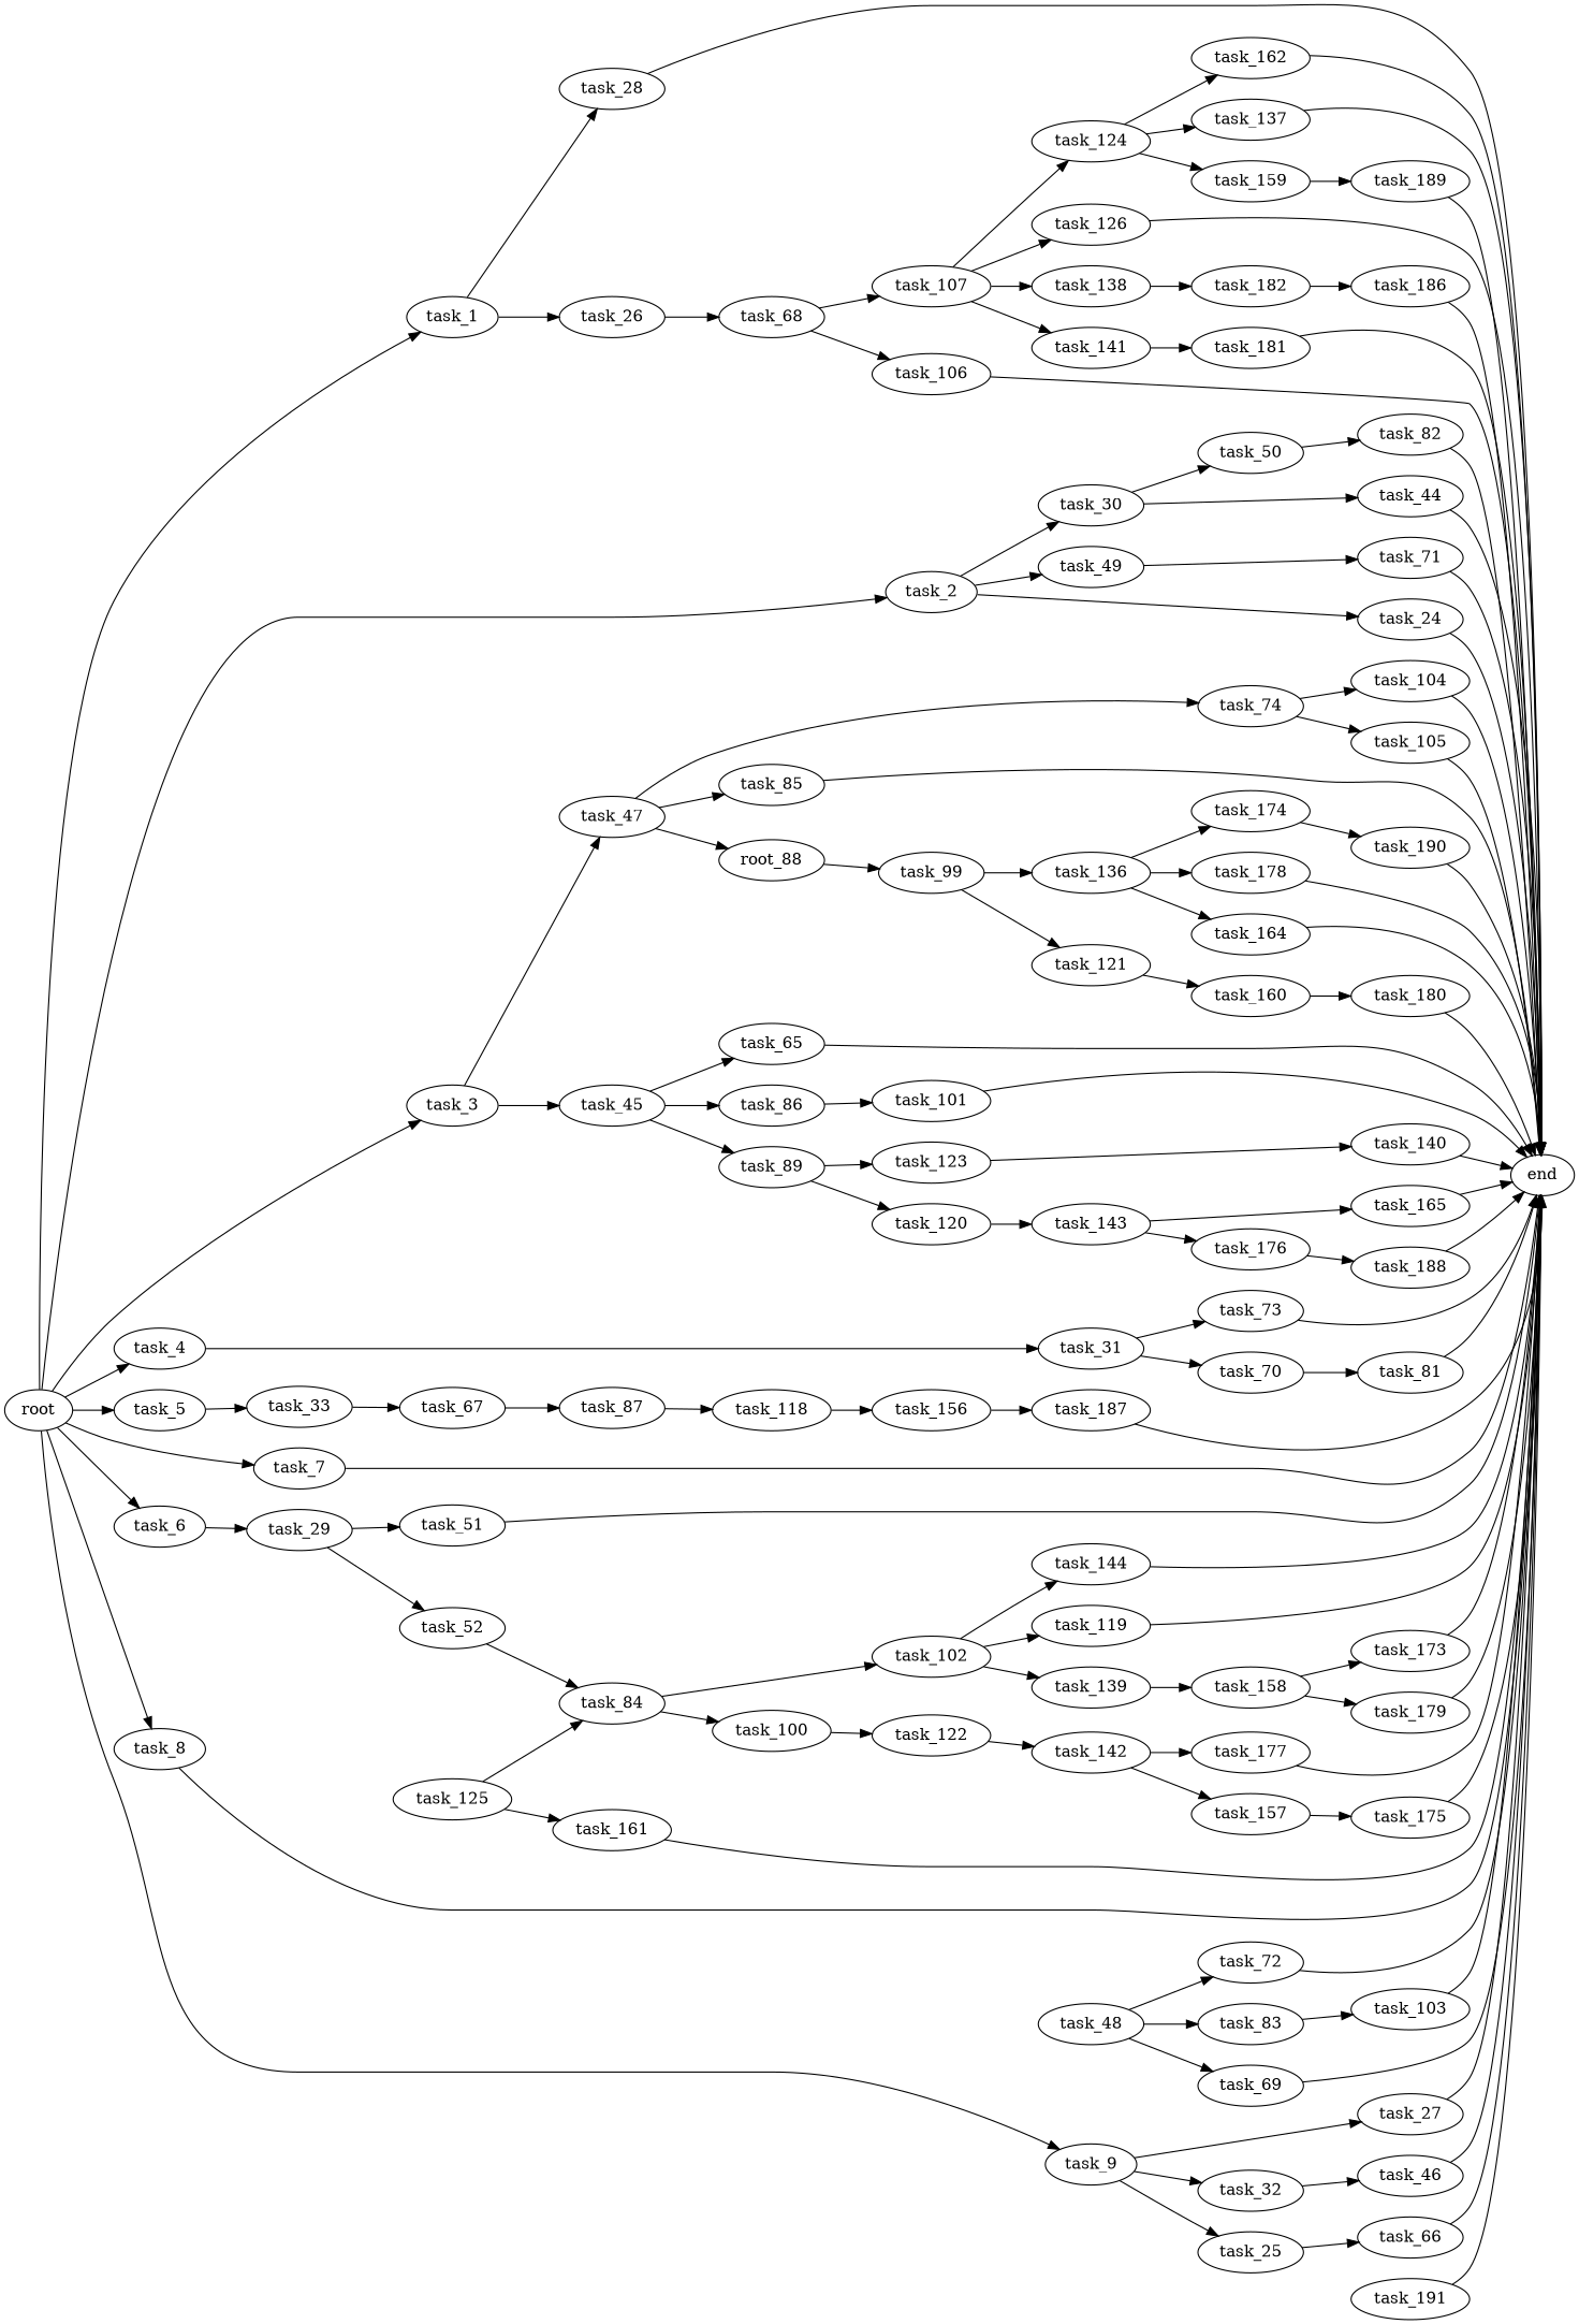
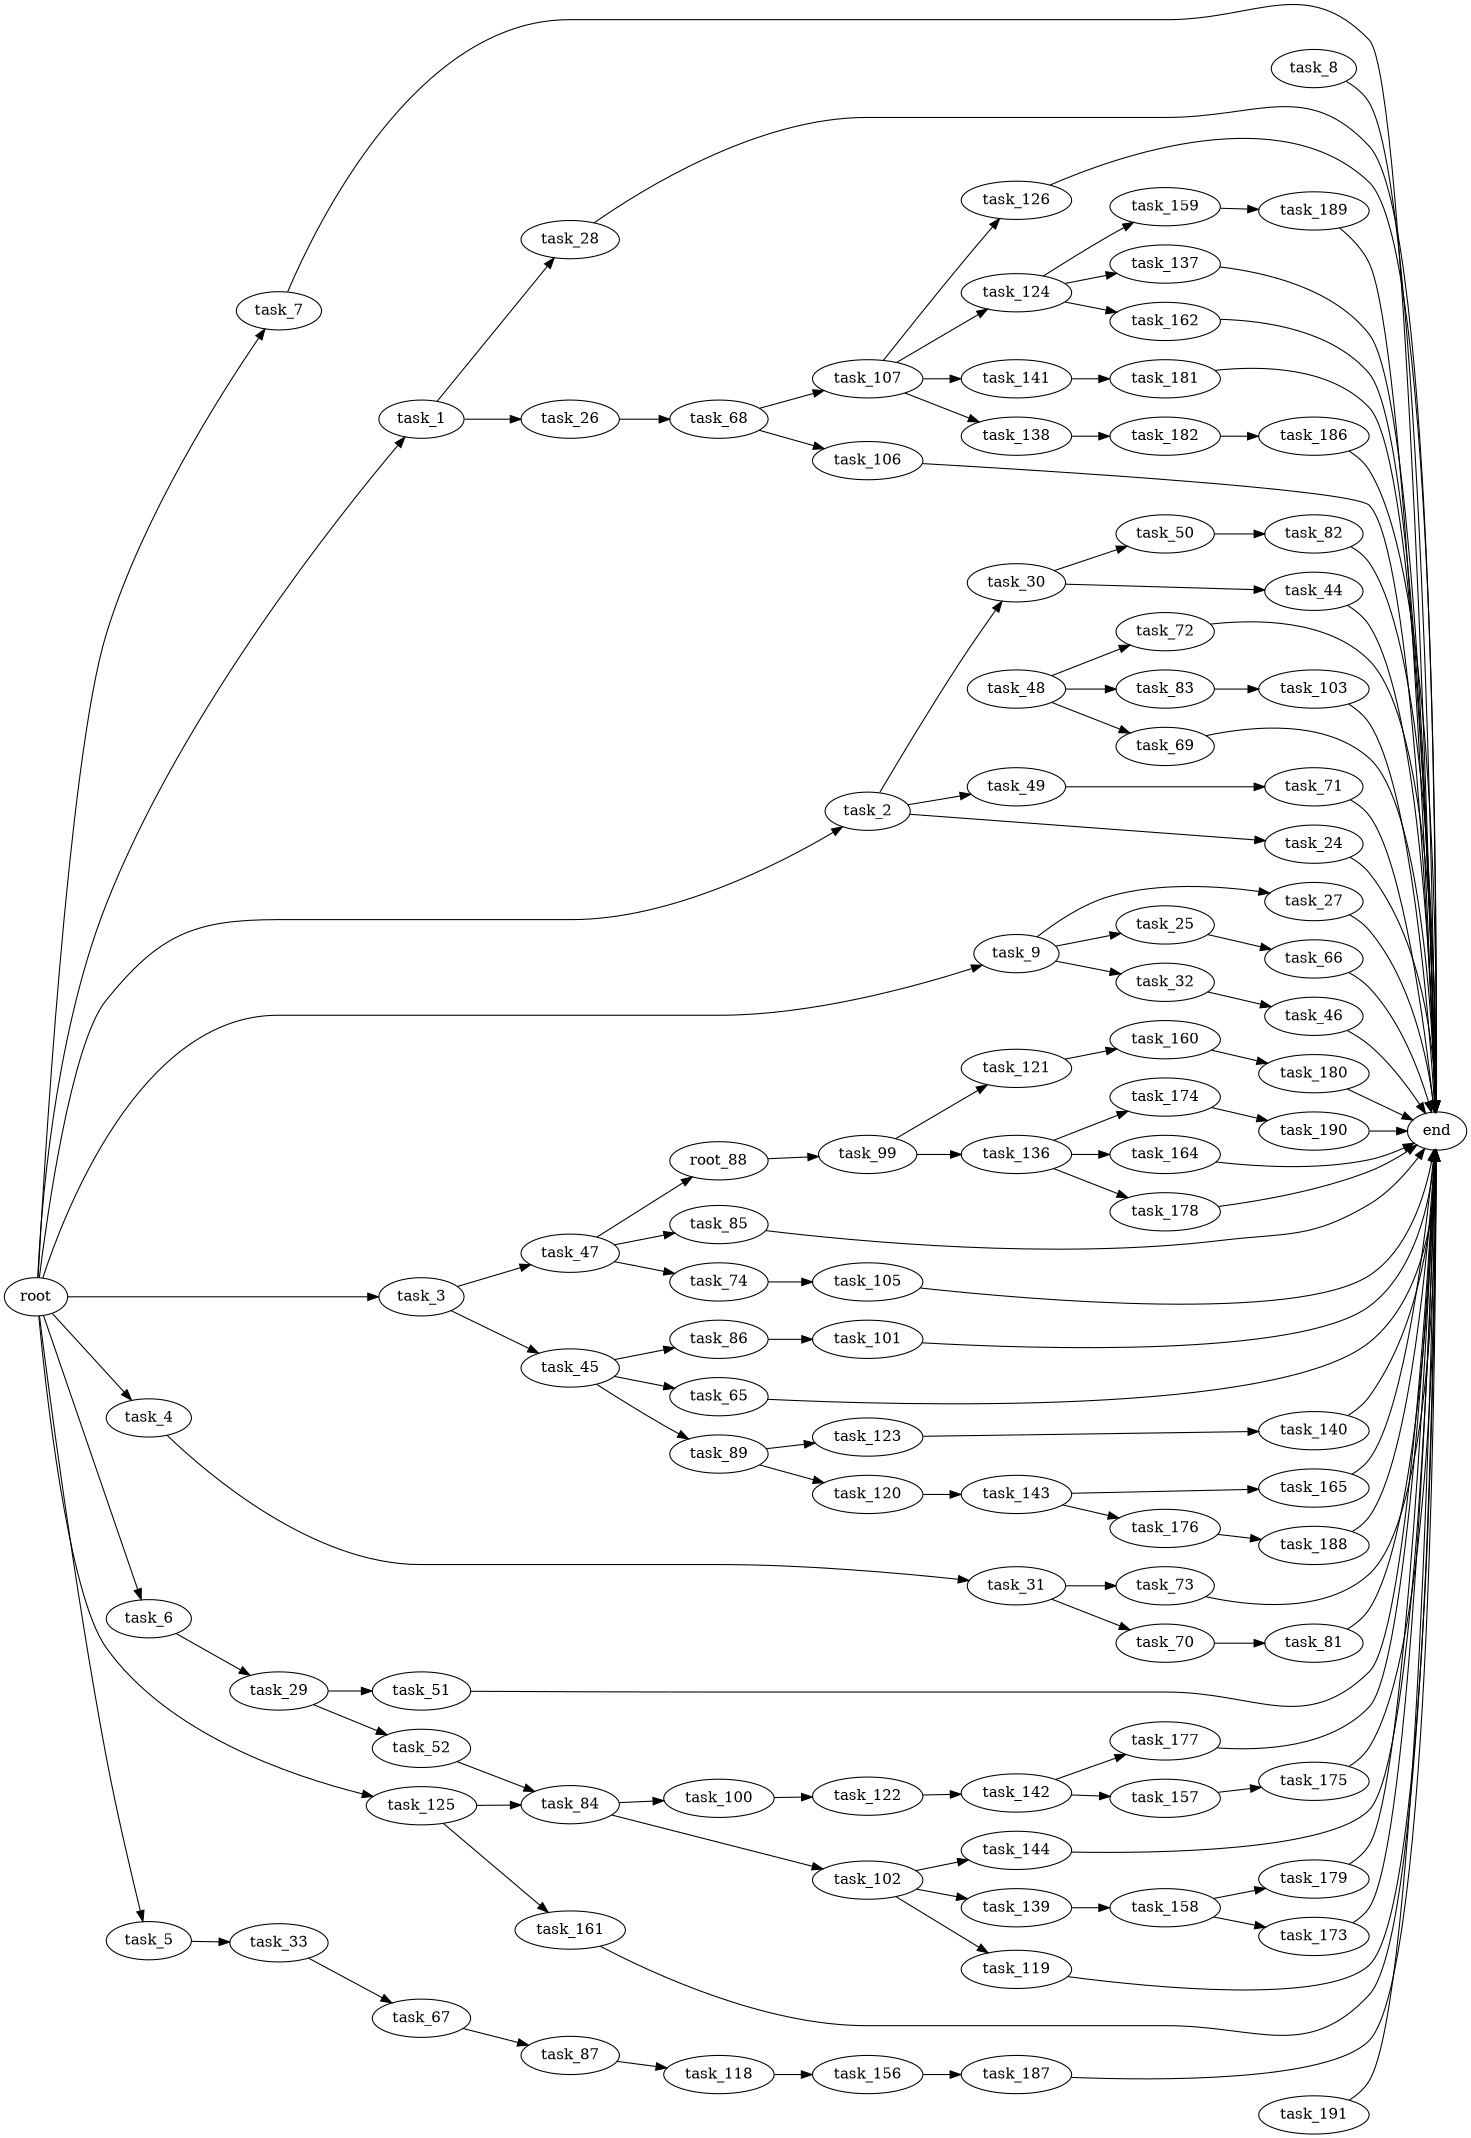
  digraph {
    rankdir=LR
    root
    task_1
    task_2
    task_3
    task_4
    task_5
    task_6
    task_7
    task_8
    task_9
    task_26
    task_28
    task_24
    task_30
    task_49
    task_45
    task_47
    task_31
    task_33
    task_29
    end
    task_25
    task_27
    task_32
    task_68
    task_44
    task_50
    task_71
    task_65
    task_86
    task_89
    task_74
    task_85
    n34 [label=root_88]
    task_48
    task_69
    task_72
    task_83
    task_70
    task_73
    task_67
    task_51
    task_52
    task_66
    task_46
    task_106
    task_107
    task_84
    task_82
    task_81
    task_87
    task_101
    task_120
    task_123
-   task_104
    task_105
    task_99
    task_103
    task_100
    task_102
    task_118
    task_124
    task_126
    task_138
    task_141
    task_122
    task_119
    task_139
    task_144
    task_125
    task_161
    task_156
    task_121
    task_136
    task_143
    task_140
    task_160
    task_164
    task_174
    task_178
    task_142
    task_158
    task_137
    task_159
    task_162
    task_182
    task_181
    task_187
    task_165
    task_176
    task_180
    task_157
    task_177
    task_189
    task_190
    task_186
    task_173
    task_179
    task_175
    task_188
    task_191
    root -> task_1
    root -> task_2
    root -> task_3
    root -> task_4
    root -> task_5
    root -> task_6
    root -> task_7
-   root -> task_8
+   root -> task_125
    root -> task_9
    task_1 -> task_26
    task_1 -> task_28
    task_2 -> task_24
    task_2 -> task_30
    task_2 -> task_49
    task_3 -> task_45
    task_3 -> task_47
    task_4 -> task_31
    task_5 -> task_33
    task_6 -> task_29
    task_7 -> end
    task_8 -> end
    task_9 -> task_25
    task_9 -> task_27
    task_9 -> task_32
    task_26 -> task_68
    task_28 -> end
    task_24 -> end
    task_30 -> task_44
    task_30 -> task_50
    task_49 -> task_71
    task_45 -> task_65
    task_45 -> task_86
    task_45 -> task_89
    task_47 -> task_74
    task_47 -> task_85
    task_47 -> n34
    task_31 -> task_70
    task_31 -> task_73
    task_33 -> task_67
    task_29 -> task_51
    task_29 -> task_52
    task_25 -> task_66
    task_27 -> end
    task_32 -> task_46
    task_68 -> task_106
    task_68 -> task_107
    task_44 -> end
    task_50 -> task_82
    task_71 -> end
    task_65 -> end
    task_86 -> task_101
    task_89 -> task_120
    task_89 -> task_123
-   task_74 -> task_104
    task_74 -> task_105
    task_85 -> end
    n34 -> task_99
    task_48 -> task_69
    task_48 -> task_72
    task_48 -> task_83
    task_69 -> end
    task_72 -> end
    task_83 -> task_103
    task_70 -> task_81
    task_73 -> end
    task_67 -> task_87
    task_51 -> end
    task_52 -> task_84
    task_66 -> end
    task_46 -> end
    task_106 -> end
    task_107 -> task_124
    task_107 -> task_126
    task_107 -> task_138
    task_107 -> task_141
    task_84 -> task_100
    task_84 -> task_102
    task_82 -> end
    task_81 -> end
    task_87 -> task_118
    task_101 -> end
    task_120 -> task_143
    task_123 -> task_140
-   task_104 -> end
    task_105 -> end
    task_99 -> task_121
    task_99 -> task_136
    task_103 -> end
    task_100 -> task_122
    task_102 -> task_119
    task_102 -> task_139
    task_102 -> task_144
    task_118 -> task_156
    task_124 -> task_137
    task_124 -> task_159
    task_124 -> task_162
    task_126 -> end
    task_138 -> task_182
    task_141 -> task_181
    task_122 -> task_142
    task_119 -> end
    task_139 -> task_158
    task_144 -> end
    task_125 -> task_84
    task_125 -> task_161
    task_161 -> end
    task_156 -> task_187
    task_121 -> task_160
    task_136 -> task_164
    task_136 -> task_174
    task_136 -> task_178
    task_143 -> task_165
    task_143 -> task_176
    task_140 -> end
    task_160 -> task_180
    task_164 -> end
    task_174 -> task_190
    task_178 -> end
    task_142 -> task_157
    task_142 -> task_177
    task_158 -> task_173
    task_158 -> task_179
    task_137 -> end
    task_159 -> task_189
    task_162 -> end
    task_182 -> task_186
    task_181 -> end
    task_187 -> end
    task_165 -> end
    task_176 -> task_188
    task_180 -> end
    task_157 -> task_175
    task_177 -> end
    task_189 -> end
    task_190 -> end
    task_186 -> end
    task_173 -> end
    task_179 -> end
    task_175 -> end
    task_188 -> end
    task_191 -> end
  }
